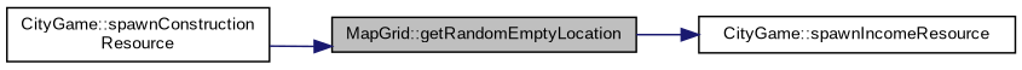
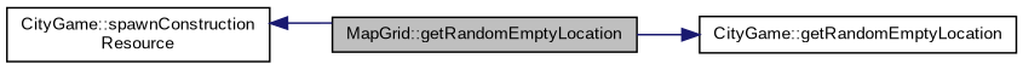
  digraph {
    fontname="Liberation Sans"
    rankdir=RL
    node [color=black fillcolor=white fontname="Liberation Sans" fontsize=10 shape=record style=filled]
    edge [color=midnightblue dir=back fontname="Liberation Sans" fontsize=10 labelfontname=Helvetica labelfontsize=10 style=solid]
    n1 [fillcolor=grey75 fontcolor=black height=0.2 label="MapGrid::getRandomEmptyLocation" width=0.4]
    n2 [height=0.2 label="CityGame::spawnConstruction\lResource" width=0.4]
-   n3 [height=0.2 label="CityGame::spawnIncomeResource" width=0.4]
-   n1 -> n2
+   n3 [height=0.2 label="CityGame::getRandomEmptyLocation" width=0.4]
+   n2 -> n1
    n3 -> n1
  }
